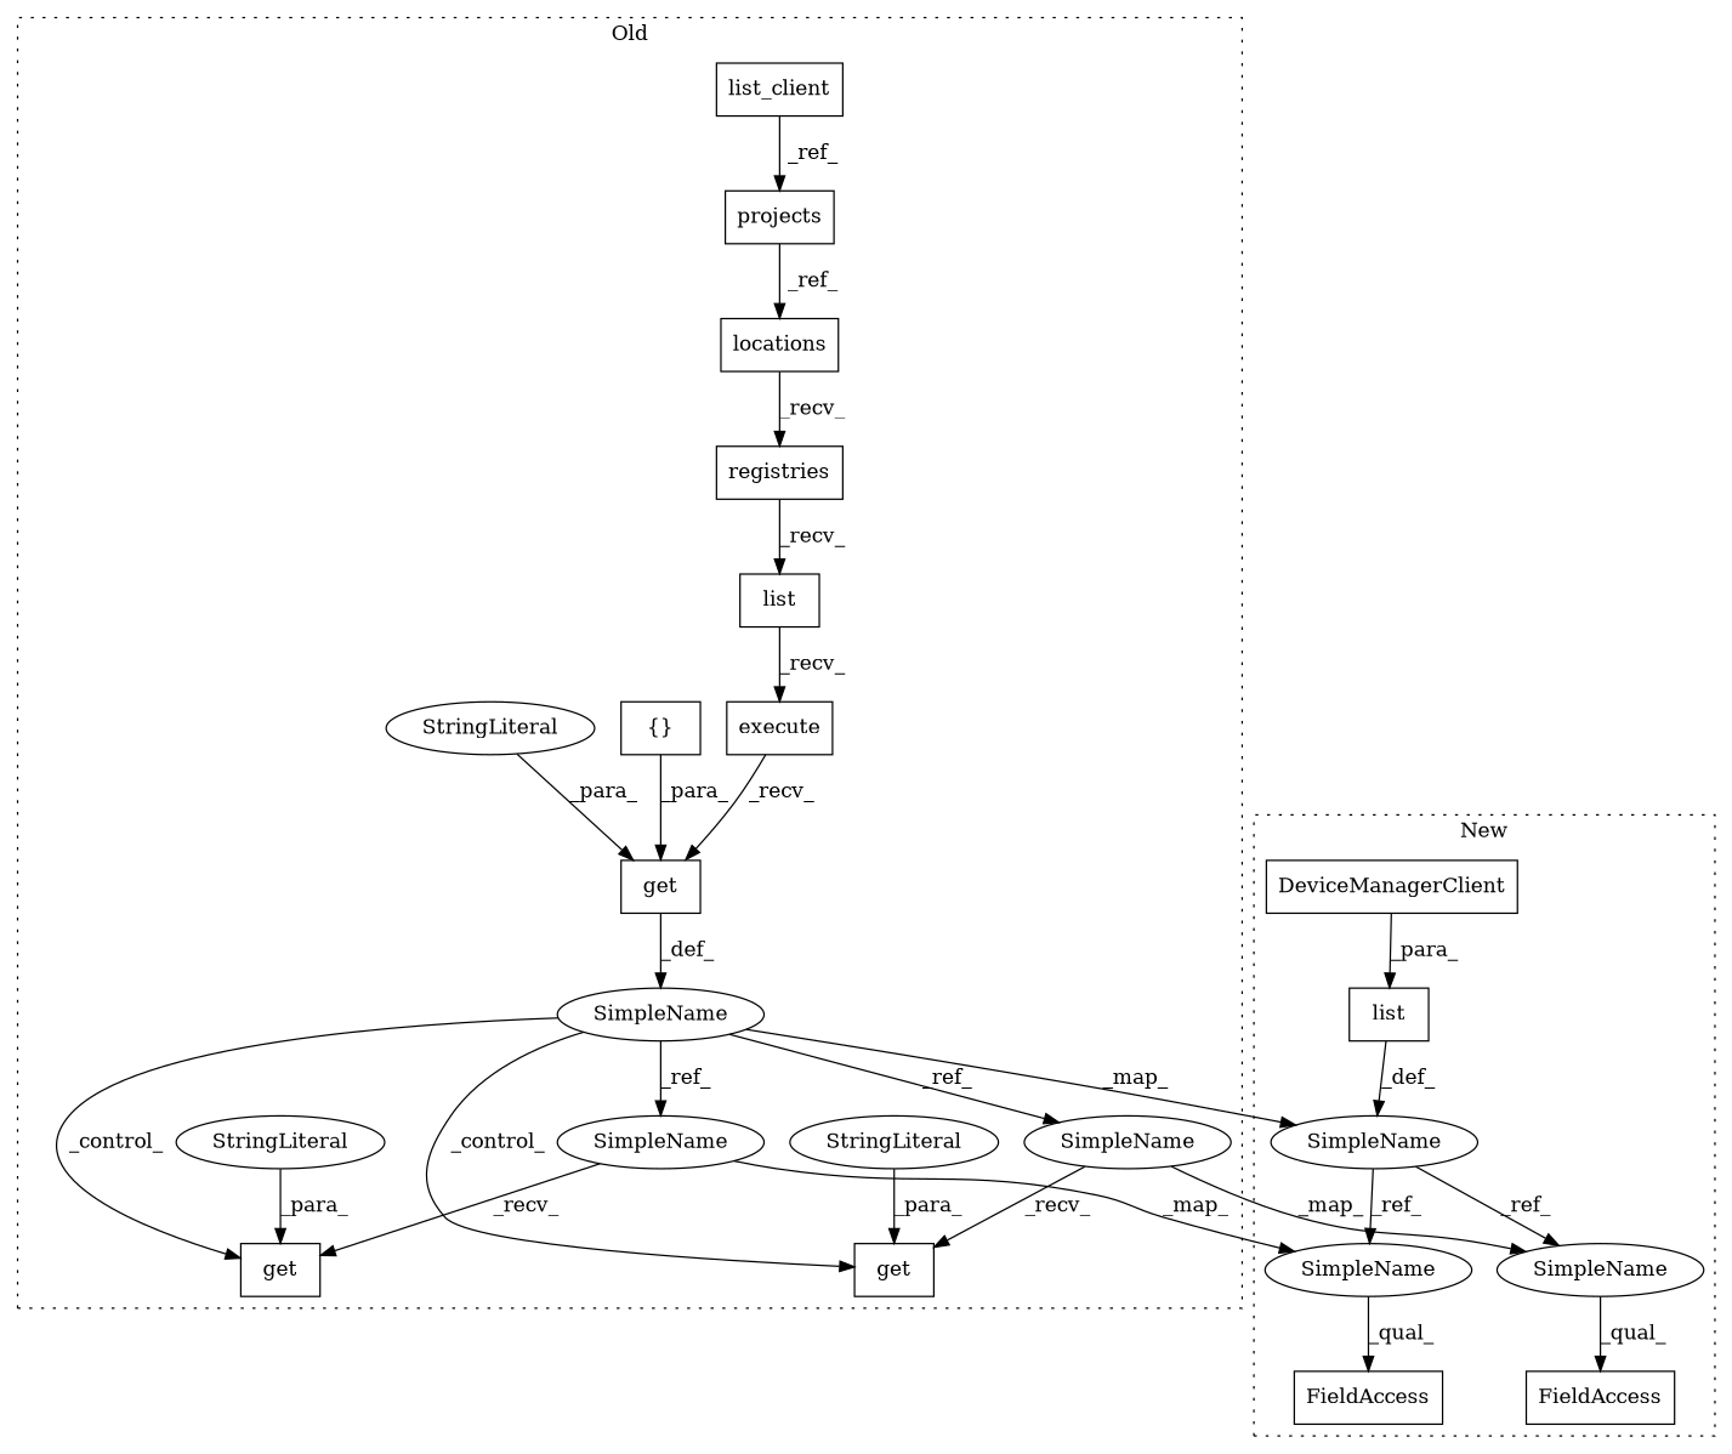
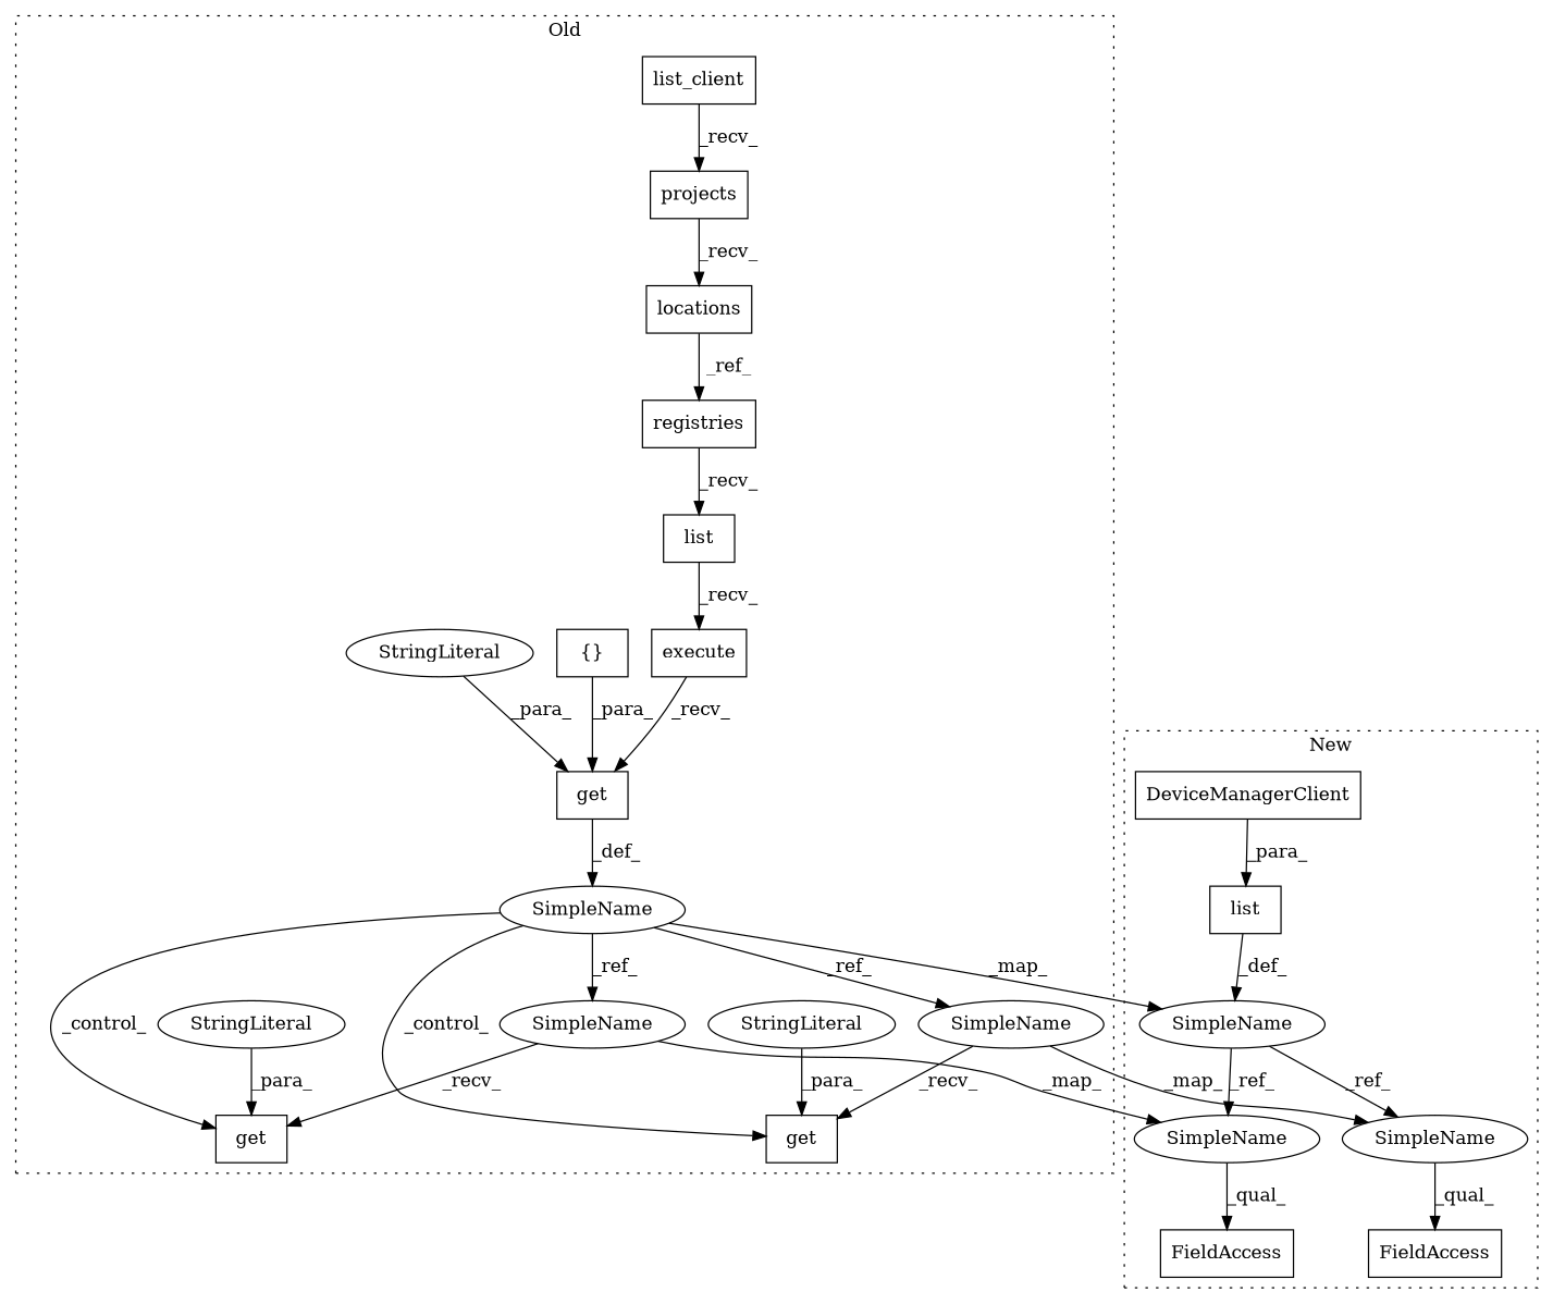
  digraph {
    node [a=32 l=8 s=9490 shape=box]
    n1 [l="11,1" label=list_client s="9172,9203"]
    n2 [l=10 label=projects s=9228]
    n3 [l=12 label=registries s=9251]
    n4 [l="5,1" label=list s="9264,9282"]
    n5 [l=9 label=execute s=9284]
    n6 [l="4,1" label=get s="9485,9495"]
    n7 [a=42 label=SimpleName s=9392 shape=ellipse]
    n8 [l="4,1" label=get s="9294,9328"]
    n9 [a=4 l=2 label="{}" s=9326]
    n10 [a=45 l=6 label=StringLiteral s=9489 shape=ellipse]
    n11 [a=45 l=18 label=StringLiteral s=9298 shape=ellipse]
    n12 [l=11 label=locations s=9239]
    n13 [l="4,1" label=get s="9466,9474"]
    n14 [a=45 l=4 label=StringLiteral s=9470 shape=ellipse]
    n15 [a=42 label=SimpleName s=9476 shape=ellipse]
    n16 [a=42 label=SimpleName s=9457 shape=ellipse]
    n17 [l="5,1" label=list s="9307,9349"]
    n18 [a=22 l=13 label=FieldAccess]
    n19 [a=42 label=SimpleName s=9413 shape=ellipse]
    n20 [l=21 label=DeviceManagerClient s=9211]
    n21 [a=22 l=11 label=FieldAccess s=9478]
    n22 [a=42 label=SimpleName shape=ellipse]
    n23 [a=42 label=SimpleName s=9478 shape=ellipse]
    subgraph cluster_1 {
      label=Old
      style=dotted
      n1
      n2
      n3
      n4
      n5
      n6
      n7
      n8
      n9
      n10
      n11
      n12
      n13
      n14
      n15
      n16
    }
    subgraph cluster_2 {
      label=New
      style=dotted
      n17
      n18
      n19
      n20
      n21
      n22
      n23
    }
-   n1 -> n2 [label=_ref_]
-   n2 -> n12 [label=_ref_]
+   n1 -> n2 [label=_recv_]
+   n2 -> n12 [label=_recv_]
    n3 -> n4 [label=_recv_]
    n4 -> n5 [label=_recv_]
    n5 -> n8 [label=_recv_]
    n7 -> n6 [label=_control_]
    n7 -> n13 [label=_control_]
    n7 -> n15 [label=_ref_]
    n7 -> n16 [label=_ref_]
    n7 -> n19 [label=_map_]
    n8 -> n7 [label=_def_]
    n9 -> n8 [label=_para_]
    n10 -> n6 [label=_para_]
    n11 -> n8 [label=_para_]
-   n12 -> n3 [label=_recv_]
+   n12 -> n3 [label=_ref_]
    n14 -> n13 [label=_para_]
    n15 -> n6 [label=_recv_]
    n15 -> n23 [label=_map_]
    n16 -> n13 [label=_recv_]
    n16 -> n22 [label=_map_]
    n17 -> n19 [label=_def_]
    n19 -> n22 [label=_ref_]
    n19 -> n23 [label=_ref_]
    n20 -> n17 [label=_para_]
    n22 -> n18 [label=_qual_]
    n23 -> n21 [label=_qual_]
  }
